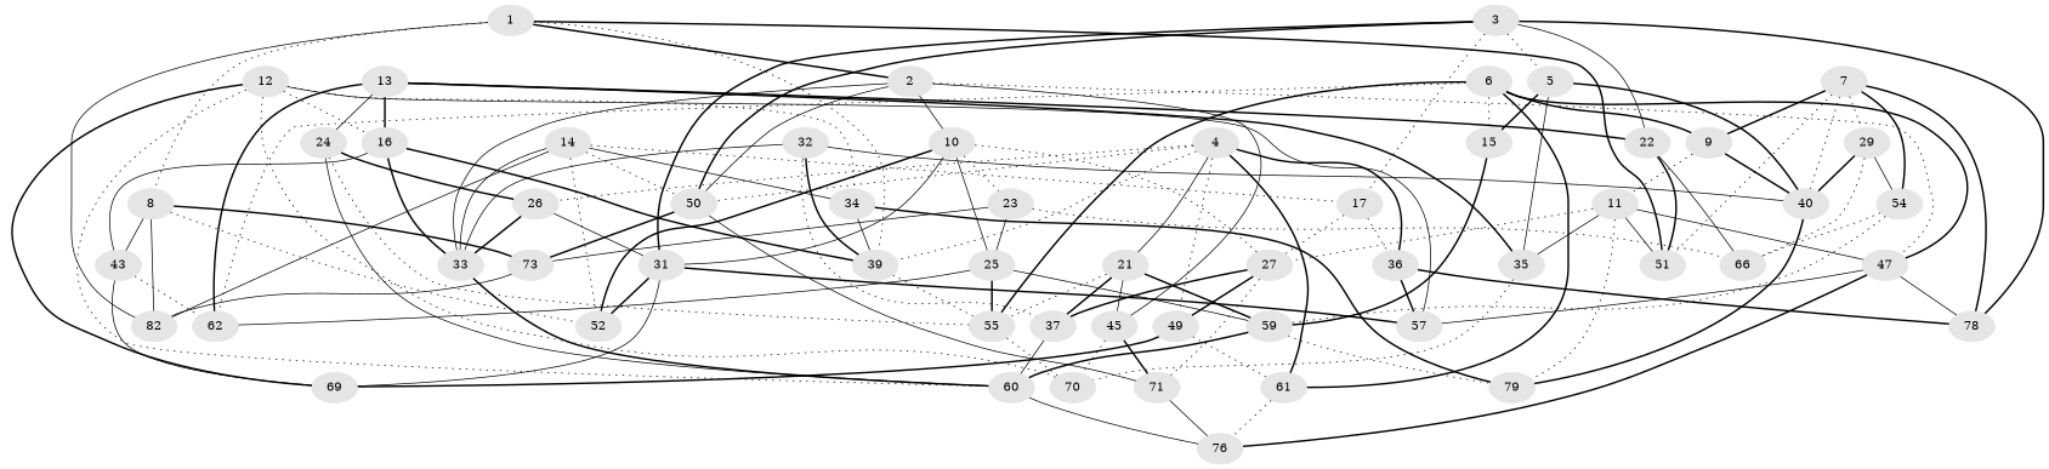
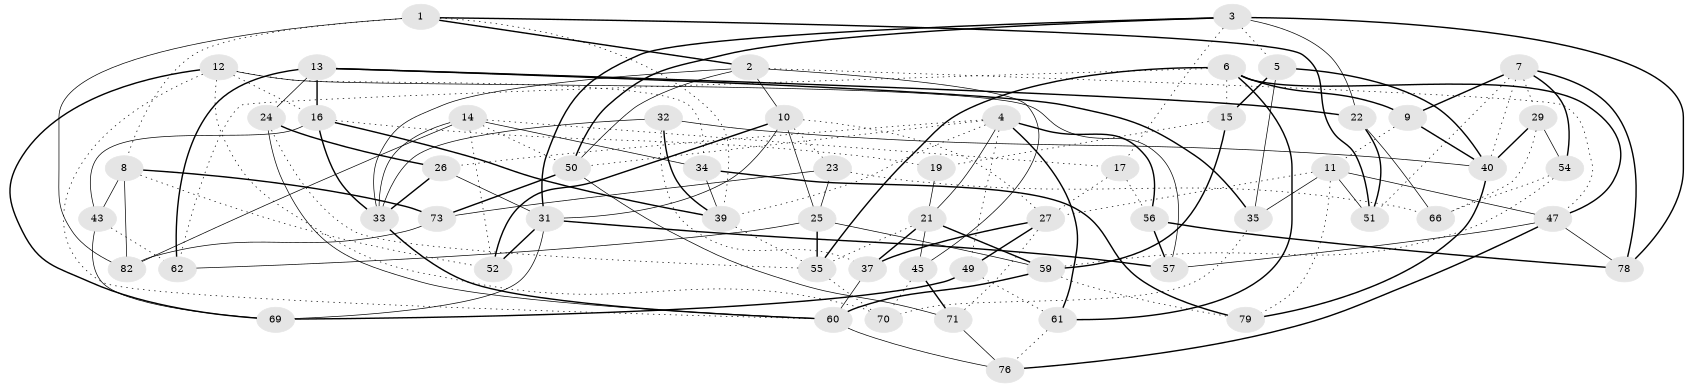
  graph {
    node [color=gray90 style=filled]
    edge [style=bold]
    1 [super="+18"]
    2 [super="+68"]
    8 [super="+41"]
    39 [super="+67"]
    51
    82
    10 [super="+30"]
    33 [super="+75"]
    45
    47 [super="+81"]
    50 [super="+77"]
    43
    52
    73
    55 [super="+83"]
    31 [super="+38"]
    23
    25 [super="+58"]
    27 [super="+63"]
    60 [super="+64"]
    70
    71
    78
    57
    76
    3 [super="+74"]
    5
    17
    22
    15
    35
    40 [super="+72"]
-   36
+   36 [label=56]
    66
    69
    4 [super="+65"]
    21 [super="+42"]
    26
    61
    49
    59 [super="+80"]
    37
+   19
    79
    6 [super="+56"]
    9
    62
    11 [super="+48"]
    7 [super="+44"]
    29
    54
    12 [super="+28"]
    16 [super="+46"]
    34
    13 [super="+20"]
    24
    14 [super="+53"]
    32
    1 -- 2
    1 -- 8 [style=dotted weight=2]
    1 -- 39 [style=dotted]
    1 -- 51
    1 -- 82 [style=solid]
    2 -- 10 [style=solid]
    2 -- 33 [style=solid]
    2 -- 45 [style=solid]
    2 -- 47 [style=dotted]
    2 -- 50 [style=solid]
    8 -- 82 [style=solid]
    8 -- 43 [style=solid]
    8 -- 52 [style=dotted]
    8 -- 73
    39 -- 55 [style=dotted]
    10 -- 52
    10 -- 31 [style=solid]
    10 -- 23 [style=dotted]
    10 -- 25 [style=solid]
    10 -- 27 [style=dotted]
    33 -- 60
    45 -- 70 [style=dotted]
    45 -- 71
    47 -- 78 [style=solid]
    47 -- 57 [style=solid]
    47 -- 76
    50 -- 73
    50 -- 71 [style=solid]
    43 -- 69 [style=solid]
    43 -- 62 [style=dotted]
    73 -- 82 [style=solid]
    55 -- 70 [style=dotted]
    31 -- 52
    31 -- 57
    31 -- 69 [style=solid]
    23 -- 73 [style=solid]
    23 -- 25 [style=solid]
    23 -- 66 [style=dotted]
    25 -- 55
    25 -- 59 [style=solid]
    25 -- 62 [style=solid]
    27 -- 71 [style=dotted]
    27 -- 49
    27 -- 37
    60 -- 76 [style=solid]
    71 -- 76 [style=solid]
    3 -- 50
    3 -- 31
    3 -- 78
    3 -- 5 [style=dotted]
    3 -- 17 [style=dotted]
    3 -- 22 [style=solid]
    5 -- 15
    5 -- 35 [style=solid]
    5 -- 40
    17 -- 27 [style=dotted]
    17 -- 36 [style=dotted]
    22 -- 51
    22 -- 66 [style=solid]
    15 -- 59
+   15 -- 19 [style=dotted]
    35 -- 70 [style=dotted]
    40 -- 79
    36 -- 78
    36 -- 57
    4 -- 39 [style=dotted]
    4 -- 50 [style=dotted]
    4 -- 36
    4 -- 21 [style=solid]
    4 -- 26 [style=dotted]
    4 -- 61
    4 -- 49 [style=dotted]
    21 -- 45 [style=solid]
    21 -- 55 [style=dotted]
    21 -- 59
    21 -- 37
    26 -- 33
    26 -- 31 [style=solid]
    61 -- 76 [style=dotted]
    49 -- 69
    49 -- 61 [style=dotted]
    59 -- 60
    59 -- 79 [style=dotted]
    37 -- 60 [style=solid]
+   19 -- 21 [style=solid]
    6 -- 47
    6 -- 55
    6 -- 15 [style=dotted]
    6 -- 61
    6 -- 9
    6 -- 62 [style=dotted]
    9 -- 40
    9 -- 11 [style=dotted]
    11 -- 51 [style=solid]
    11 -- 47 [style=solid]
    11 -- 27 [style=dotted]
    11 -- 35 [style=solid]
    11 -- 79 [style=dotted]
    7 -- 51 [style=dotted]
    7 -- 78
    7 -- 40 [style=dotted]
    7 -- 9
    7 -- 29 [style=dotted]
    7 -- 54
    29 -- 40
    29 -- 66 [style=dotted]
    29 -- 54 [style=solid]
    54 -- 66 [style=dotted]
    54 -- 59 [style=dotted]
    12 -- 60 [style=dotted]
    12 -- 70 [style=dotted]
    12 -- 57 [style=solid]
    12 -- 69
    12 -- 16 [style=dotted]
    12 -- 34 [style=dotted]
    16 -- 39
    16 -- 33
    16 -- 43 [style=solid]
+   16 -- 19 [style=dotted]
    34 -- 39 [style=solid]
    34 -- 79
    13 -- 22
    13 -- 35
    13 -- 62
    13 -- 16
    13 -- 24 [style=solid]
    24 -- 55 [style=dotted]
    24 -- 60 [style=solid]
    24 -- 26
    14 -- 82 [style=solid]
    14 -- 33 [style=solid]
    14 -- 50 [style=dotted]
    14 -- 52 [style=dotted]
    14 -- 17 [style=dotted]
    14 -- 34 [style=solid]
    32 -- 39
    32 -- 33 [style=solid]
    32 -- 40 [style=solid]
    32 -- 37 [style=dotted]
  }
